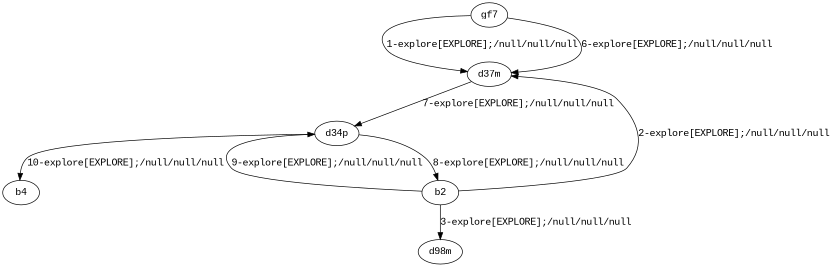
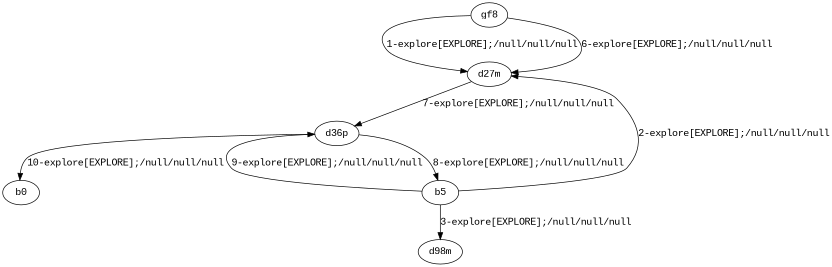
  digraph {
    fontname="Liberation Mono"
    node [fontname="Liberation Mono"]
    edge [fontname="Liberation Mono"]
-   gf7
-   d37m
-   d36p [label=d34p]
-   b2
+   gf7 [label=gf8]
+   d37m [label=d27m]
+   d36p
+   b2 [label=b5]
    n5 [label=d98m]
-   b0 [label=b4]
+   b0
    gf7 -> d37m [label="1-explore[EXPLORE];/null/null/null"]
    gf7 -> d37m [label="6-explore[EXPLORE];/null/null/null"]
    d37m -> d36p [label="7-explore[EXPLORE];/null/null/null"]
    d36p -> b2 [label="8-explore[EXPLORE];/null/null/null"]
    d36p -> b0 [label="10-explore[EXPLORE];/null/null/null"]
    b2 -> d37m [label="2-explore[EXPLORE];/null/null/null"]
    b2 -> d36p [label="9-explore[EXPLORE];/null/null/null"]
    b2 -> n5 [label="3-explore[EXPLORE];/null/null/null"]
  }
